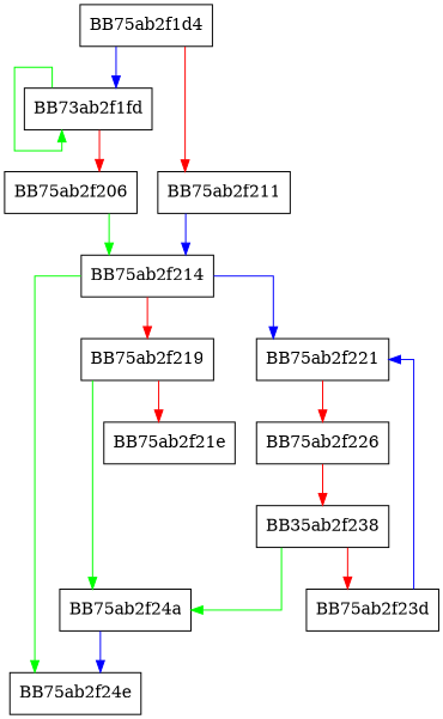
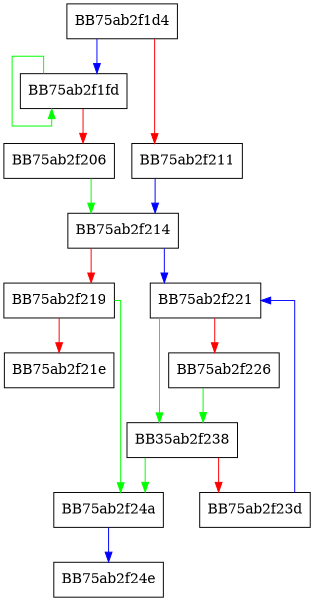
  digraph {
    splines=ortho
    node [shape=box]
    edge [color=red]
    BB75ab2f1d4
-   BB75ab2f1fd [label=BB73ab2f1fd]
+   BB75ab2f1fd
    BB75ab2f211
    BB75ab2f206
    BB75ab2f214
    BB75ab2f24e
    BB75ab2f219
    BB75ab2f221
    BB75ab2f24a
    BB75ab2f21e
    n11 [label=BB35ab2f238]
    BB75ab2f226
    BB75ab2f23d
    BB75ab2f1d4 -> BB75ab2f1fd [color=blue]
    BB75ab2f1d4 -> BB75ab2f211
    BB75ab2f1fd -> BB75ab2f1fd [color=green]
    BB75ab2f1fd -> BB75ab2f206
    BB75ab2f211 -> BB75ab2f214 [color=blue]
    BB75ab2f206 -> BB75ab2f214 [color=green]
-   BB75ab2f214 -> BB75ab2f24e [color=green]
    BB75ab2f214 -> BB75ab2f219
    BB75ab2f214 -> BB75ab2f221 [color=blue]
    BB75ab2f219 -> BB75ab2f24a [color=green]
    BB75ab2f219 -> BB75ab2f21e
+   BB75ab2f221 -> n11 [color=green]
    BB75ab2f221 -> BB75ab2f226
    BB75ab2f24a -> BB75ab2f24e [color=blue]
    n11 -> BB75ab2f24a [color=green]
    n11 -> BB75ab2f23d
-   BB75ab2f226 -> n11
+   BB75ab2f226 -> n11 [color=green]
    BB75ab2f23d -> BB75ab2f221 [color=blue]
  }
